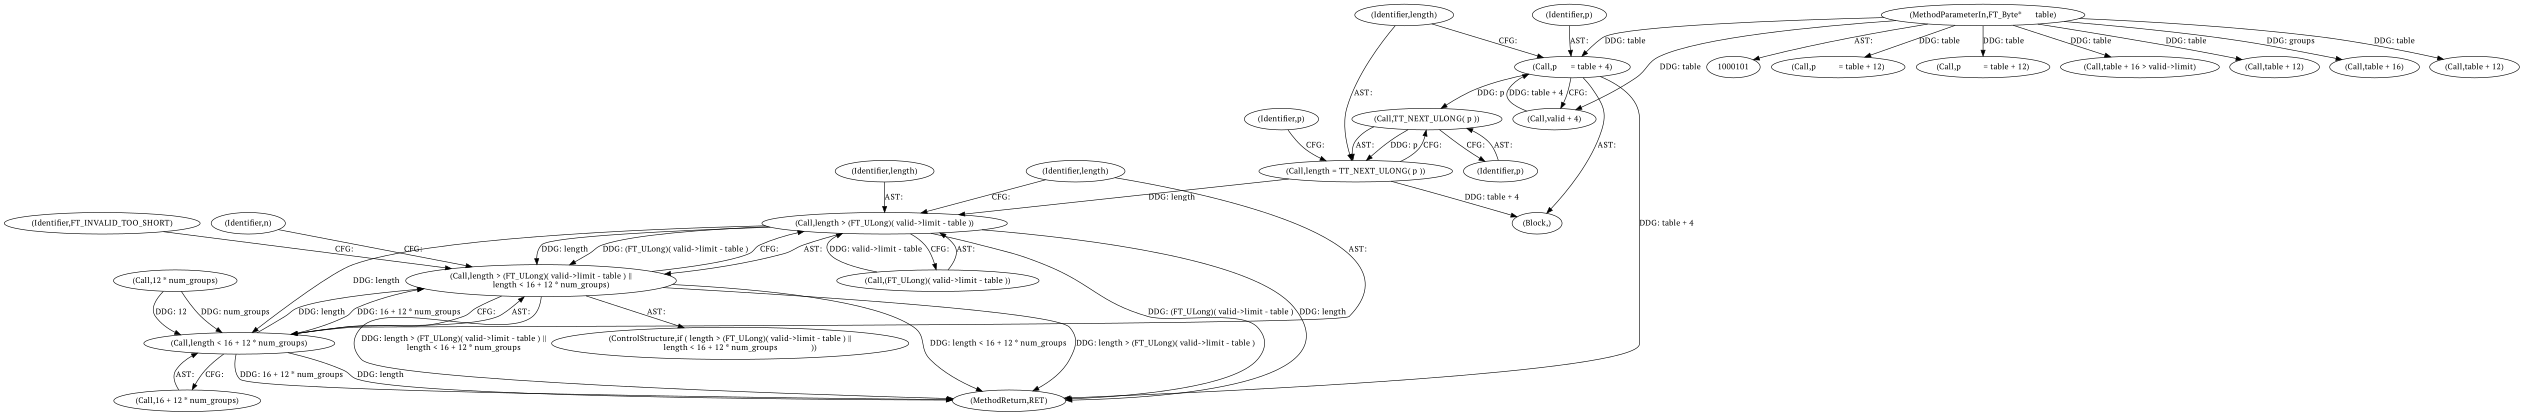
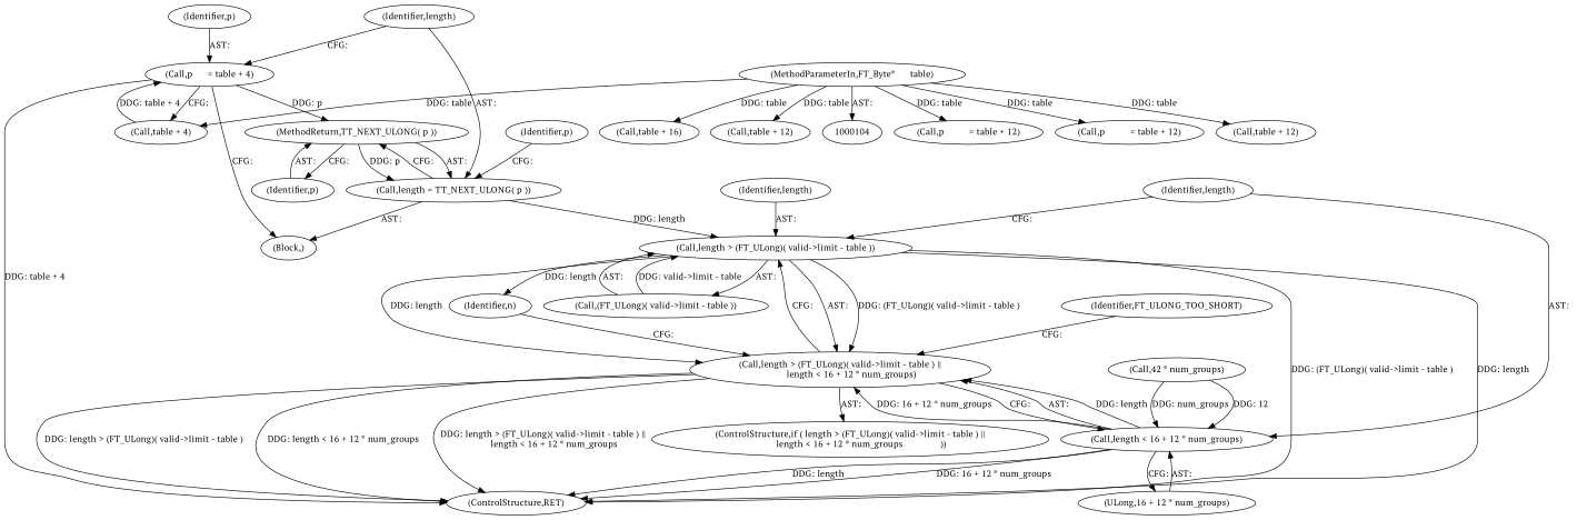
  digraph {
    fontname="PT Serif"
    node [fontname="PT Serif"]
    edge [fontname="PT Serif"]
    n1 [label="(Call,p      = table + 4)"]
-   n2 [label="(Call,TT_NEXT_ULONG( p ))"]
-   n3 [label="(Call,valid + 4)"]
-   n4 [label="(MethodReturn,RET)"]
+   n2 [label="(MethodReturn,TT_NEXT_ULONG( p ))"]
+   n3 [label="(Call,table + 4)"]
+   n4 [label="(ControlStructure,RET)"]
    n5 [label="(Block,)"]
    n6 [label="(Call,length = TT_NEXT_ULONG( p ))"]
    n7 [label="(Identifier,p)"]
    n8 [label="(MethodParameterIn,FT_Byte*      table)"]
    n9 [label="(Call,p          = table + 12)"]
    n10 [label="(Call,p          = table + 12)"]
-   n11 [label="(Call,table + 16 > valid->limit)"]
    n12 [label="(Call,table + 12)"]
    n13 [label="(Call,table + 16)"]
    n14 [label="(Call,table + 12)"]
-   1000101
+   1000101 [label=1000104]
    n16 [label="(Call,length > (FT_ULong)( valid->limit - table ))"]
    n17 [label="(Call,length > (FT_ULong)( valid->limit - table ) ||\n         length < 16 + 12 * num_groups)"]
    n18 [label="(Call,length < 16 + 12 * num_groups)"]
    n19 [label="(Call,(FT_ULong)( valid->limit - table ))"]
    n20 [label="(ControlStructure,if ( length > (FT_ULong)( valid->limit - table ) ||\n         length < 16 + 12 * num_groups               ))"]
-   n21 [label="(Call,16 + 12 * num_groups)"]
+   n21 [label="(ULong,16 + 12 * num_groups)"]
    n22 [label="(Identifier,length)"]
    n23 [label="(Identifier,n)"]
-   n24 [label="(Call,12 * num_groups)"]
+   n24 [label="(Call,42 * num_groups)"]
    n25 [label="(Identifier,length)"]
    n26 [label="(Identifier,length)"]
    n27 [label="(Identifier,p)"]
-   n28 [label="(Identifier,FT_INVALID_TOO_SHORT)"]
+   n28 [label="(Identifier,FT_ULONG_TOO_SHORT)"]
    n29 [label="(Identifier,p)"]
    n1 -> n2 [label="DDG: p"]
    n1 -> n3 [label="CFG: "]
    n1 -> n4 [label="DDG: table + 4"]
-   n1 -> n5 [label="AST: "]
+   n1 -> n5 [label="CFG: "]
    n2 -> n6 [label="AST: "]
    n2 -> n6 [label="DDG: p"]
    n2 -> n7 [label="CFG: "]
    n3 -> n1 [label="DDG: table + 4"]
    n6 -> n2 [label="CFG: "]
-   n6 -> n5 [label="DDG: table + 4"]
+   n6 -> n5 [label="AST: "]
    n6 -> n16 [label="DDG: length"]
    n7 -> n2 [label="AST: "]
-   n8 -> n1 [label="DDG: table"]
    n8 -> n3 [label="DDG: table"]
    n8 -> n9 [label="DDG: table"]
    n8 -> n10 [label="DDG: table"]
-   n8 -> n11 [label="DDG: table"]
    n8 -> n12 [label="DDG: table"]
-   n8 -> n13 [label="DDG: groups"]
+   n8 -> n13 [label="DDG: table"]
    n8 -> n14 [label="DDG: table"]
    n8 -> 1000101 [label="AST: "]
    n16 -> n4 [label="DDG: (FT_ULong)( valid->limit - table )"]
    n16 -> n4 [label="DDG: length"]
    n16 -> n17 [label="AST: "]
    n16 -> n17 [label="DDG: length"]
    n16 -> n17 [label="DDG: (FT_ULong)( valid->limit - table )"]
-   n16 -> n18 [label="DDG: length"]
-   n16 -> n19 [label="CFG: "]
+   n16 -> n23 [label="DDG: length"]
+   n16 -> n19 [label="AST: "]
    n17 -> n4 [label="DDG: length > (FT_ULong)( valid->limit - table )"]
    n17 -> n4 [label="DDG: length < 16 + 12 * num_groups"]
    n17 -> n4 [label="DDG: length > (FT_ULong)( valid->limit - table ) ||\n         length < 16 + 12 * num_groups"]
    n17 -> n16 [label="CFG: "]
    n17 -> n18 [label="CFG: "]
    n17 -> n20 [label="AST: "]
    n18 -> n4 [label="DDG: 16 + 12 * num_groups"]
    n18 -> n4 [label="DDG: length"]
    n18 -> n17 [label="AST: "]
    n18 -> n17 [label="DDG: length"]
    n18 -> n17 [label="DDG: 16 + 12 * num_groups"]
    n18 -> n21 [label="CFG: "]
    n19 -> n16 [label="AST: "]
    n19 -> n16 [label="DDG: valid->limit - table"]
    n21 -> n18 [label="AST: "]
    n22 -> n1 [label="CFG: "]
    n22 -> n6 [label="AST: "]
    n23 -> n17 [label="CFG: "]
    n24 -> n18 [label="DDG: 12"]
    n24 -> n18 [label="DDG: num_groups"]
    n25 -> n16 [label="AST: "]
    n26 -> n16 [label="CFG: "]
    n26 -> n18 [label="AST: "]
    n27 -> n6 [label="CFG: "]
    n28 -> n17 [label="CFG: "]
    n29 -> n1 [label="AST: "]
  }
